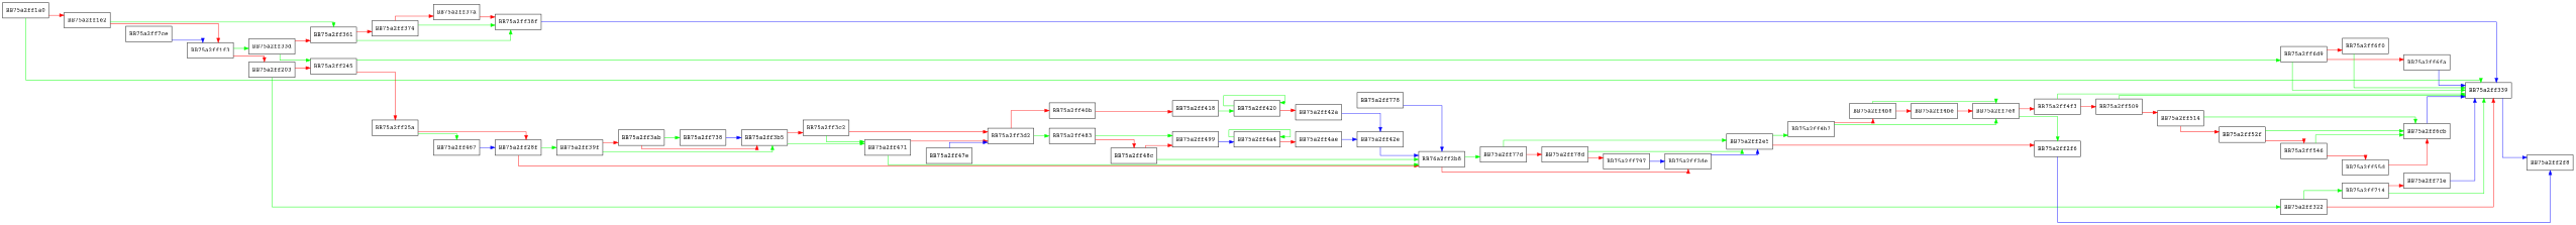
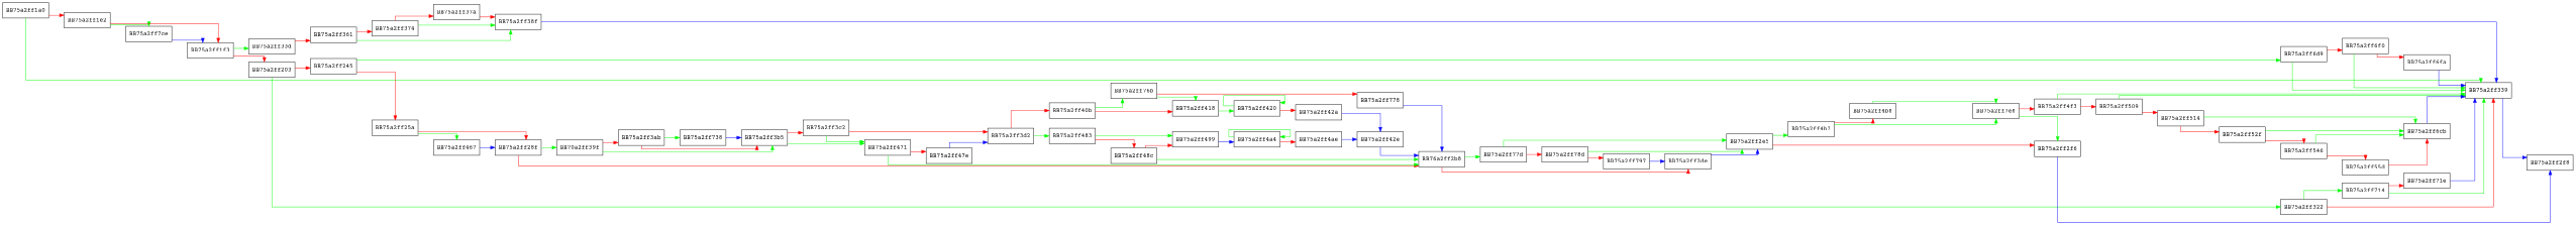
  digraph {
    fontname="Courier Prime"
    rankdir=LR
    splines=ortho
    node [fontname="Courier Prime" shape=box]
    edge [color=red fontname="Courier Prime"]
    BB75a2ff1a0
    BB75a2ff339
    BB75a2ff1e2
    BB75a2ff2f8
    BB75a2ff7ce
    BB75a2ff1f3
    BB75a2ff33d
    BB75a2ff203
    BB75a2ff245
    BB75a2ff361
    BB75a2ff322
    BB75a2ff6d9
    BB75a2ff25a
    BB75a2ff38f
    BB75a2ff374
    BB75a2ff714
    BB75a2ff71e
    BB75a2ff6f0
    BB75a2ff467
    BB75a2ff28f
    BB75a2ff6fa
-   BB75a2ff39f
+   BB75a2ff39f [label=BB70a2ff39f]
    n23 [label=BB76a2ff2b8]
    BB75a2ff3b5
    BB75a2ff3ab
    BB75a2ff77d
    BB75a2ff2de
    BB75a2ff471
    BB75a2ff3c2
    BB75a2ff738
    BB75a2ff2e5
    BB75a2ff78d
    BB75a2ff4b3
    BB75a2ff2f6
    BB75a2ff797
    n36 [label=BB75a2ff7e8]
    BB75a2ff4b8
    BB75a2ff4f3
-   BB75a2ff4be
    BB75a2ff37a
    BB75a2ff47e
    BB75a2ff3d2
    BB75a2ff483
    BB75a2ff40b
    BB75a2ff499
    BB75a2ff48c
+   BB75a2ff76b
    BB75a2ff418
    BB75a2ff4a4
    BB75a2ff778
    BB75a2ff420
    BB75a2ff42a
    BB75a2ff42e
    BB75a2ff4ae
    BB75a2ff509
    n56 [label=BB75a2ff514]
    BB75a2ff6cb
    BB75a2ff52f
    BB75a2ff546
    BB75a2ff55d
    BB75a2ff1a0 -> BB75a2ff339 [color=green]
    BB75a2ff1a0 -> BB75a2ff1e2
    BB75a2ff339 -> BB75a2ff2f8 [color=blue]
-   BB75a2ff1e2 -> BB75a2ff361 [color=green]
+   BB75a2ff1e2 -> BB75a2ff7ce [color=green]
    BB75a2ff1e2 -> BB75a2ff1f3
    BB75a2ff7ce -> BB75a2ff1f3 [color=blue]
    BB75a2ff1f3 -> BB75a2ff33d [color=green]
    BB75a2ff1f3 -> BB75a2ff203
-   BB75a2ff33d -> BB75a2ff245 [color=green]
    BB75a2ff33d -> BB75a2ff361
    BB75a2ff203 -> BB75a2ff245
    BB75a2ff203 -> BB75a2ff322 [color=green]
    BB75a2ff245 -> BB75a2ff6d9 [color=green]
    BB75a2ff245 -> BB75a2ff25a
    BB75a2ff361 -> BB75a2ff38f [color=green]
    BB75a2ff361 -> BB75a2ff374
    BB75a2ff322 -> BB75a2ff339
    BB75a2ff322 -> BB75a2ff714 [color=green]
    BB75a2ff6d9 -> BB75a2ff339 [color=green]
    BB75a2ff6d9 -> BB75a2ff6f0
    BB75a2ff25a -> BB75a2ff467 [color=green]
    BB75a2ff25a -> BB75a2ff28f
    BB75a2ff38f -> BB75a2ff339 [color=blue]
    BB75a2ff374 -> BB75a2ff38f [color=green]
    BB75a2ff374 -> BB75a2ff37a
    BB75a2ff714 -> BB75a2ff339 [color=green]
    BB75a2ff714 -> BB75a2ff71e
    BB75a2ff71e -> BB75a2ff339 [color=blue]
    BB75a2ff6f0 -> BB75a2ff339 [color=green]
-   BB75a2ff6d9 -> BB75a2ff6fa
+   BB75a2ff6f0 -> BB75a2ff6fa
    BB75a2ff467 -> BB75a2ff28f [color=blue]
    BB75a2ff28f -> BB75a2ff39f [color=green]
    BB75a2ff28f -> n23
    BB75a2ff6fa -> BB75a2ff339 [color=blue]
    BB75a2ff39f -> BB75a2ff3b5 [color=green]
    BB75a2ff39f -> BB75a2ff3ab
    n23 -> BB75a2ff77d [color=green]
    n23 -> BB75a2ff2de
    BB75a2ff3b5 -> BB75a2ff471 [color=green]
    BB75a2ff3b5 -> BB75a2ff3c2
    BB75a2ff3ab -> BB75a2ff3b5
    BB75a2ff3ab -> BB75a2ff738 [color=green]
    BB75a2ff77d -> BB75a2ff2e5 [color=green]
    BB75a2ff77d -> BB75a2ff78d
    BB75a2ff2de -> BB75a2ff2e5 [color=blue]
    BB75a2ff471 -> n23 [color=green]
-   BB75a2ff471 -> BB75a2ff3d2
+   BB75a2ff471 -> BB75a2ff47e
    BB75a2ff3c2 -> BB75a2ff471 [color=green]
    BB75a2ff3c2 -> BB75a2ff3d2
    BB75a2ff738 -> BB75a2ff3b5 [color=blue]
    BB75a2ff2e5 -> BB75a2ff4b3 [color=green]
    BB75a2ff2e5 -> BB75a2ff2f6
    BB75a2ff78d -> BB75a2ff2e5 [color=green]
    BB75a2ff78d -> BB75a2ff797
    BB75a2ff4b3 -> n36 [color=green]
    BB75a2ff4b3 -> BB75a2ff4b8
    BB75a2ff2f6 -> BB75a2ff2f8 [color=blue]
    BB75a2ff797 -> BB75a2ff2de [color=blue]
    n36 -> BB75a2ff2f6 [color=green]
    n36 -> BB75a2ff4f3
    BB75a2ff4b8 -> n36 [color=green]
-   BB75a2ff4b8 -> BB75a2ff4be
    BB75a2ff4f3 -> BB75a2ff339 [color=green]
    BB75a2ff4f3 -> BB75a2ff509
-   BB75a2ff4be -> n36
    BB75a2ff37a -> BB75a2ff38f
    BB75a2ff47e -> BB75a2ff3d2 [color=blue]
    BB75a2ff3d2 -> BB75a2ff483 [color=green]
    BB75a2ff3d2 -> BB75a2ff40b
    BB75a2ff483 -> BB75a2ff499 [color=green]
    BB75a2ff483 -> BB75a2ff48c
+   BB75a2ff40b -> BB75a2ff76b [color=green]
    BB75a2ff40b -> BB75a2ff418
    BB75a2ff499 -> BB75a2ff4a4 [color=blue]
    BB75a2ff48c -> n23 [color=green]
    BB75a2ff48c -> BB75a2ff499
+   BB75a2ff76b -> BB75a2ff418 [color=green]
+   BB75a2ff76b -> BB75a2ff778
    BB75a2ff418 -> BB75a2ff420 [color=green]
    BB75a2ff4a4 -> BB75a2ff4a4 [color=green]
    BB75a2ff4a4 -> BB75a2ff4ae
    BB75a2ff778 -> n23 [color=blue]
    BB75a2ff420 -> BB75a2ff420 [color=green]
    BB75a2ff420 -> BB75a2ff42a
    BB75a2ff42a -> BB75a2ff42e [color=blue]
    BB75a2ff42e -> n23 [color=blue]
    BB75a2ff4ae -> BB75a2ff42e [color=blue]
    BB75a2ff509 -> BB75a2ff339 [color=green]
    BB75a2ff509 -> n56
    n56 -> BB75a2ff6cb [color=green]
    n56 -> BB75a2ff52f
    BB75a2ff6cb -> BB75a2ff339 [color=blue]
    BB75a2ff52f -> BB75a2ff6cb [color=green]
    BB75a2ff52f -> BB75a2ff546
    BB75a2ff546 -> BB75a2ff6cb [color=green]
    BB75a2ff546 -> BB75a2ff55d
    BB75a2ff55d -> BB75a2ff6cb
  }
